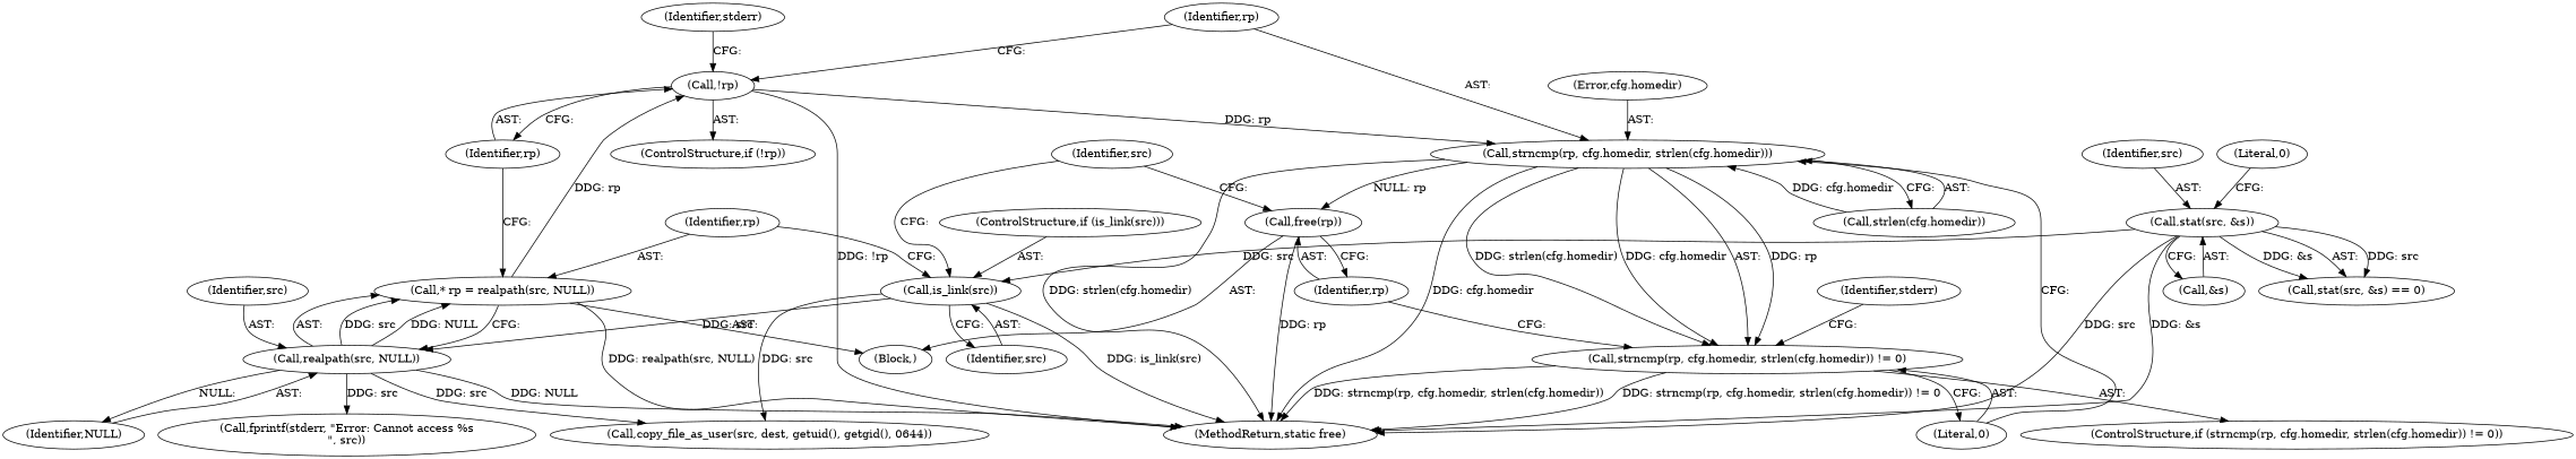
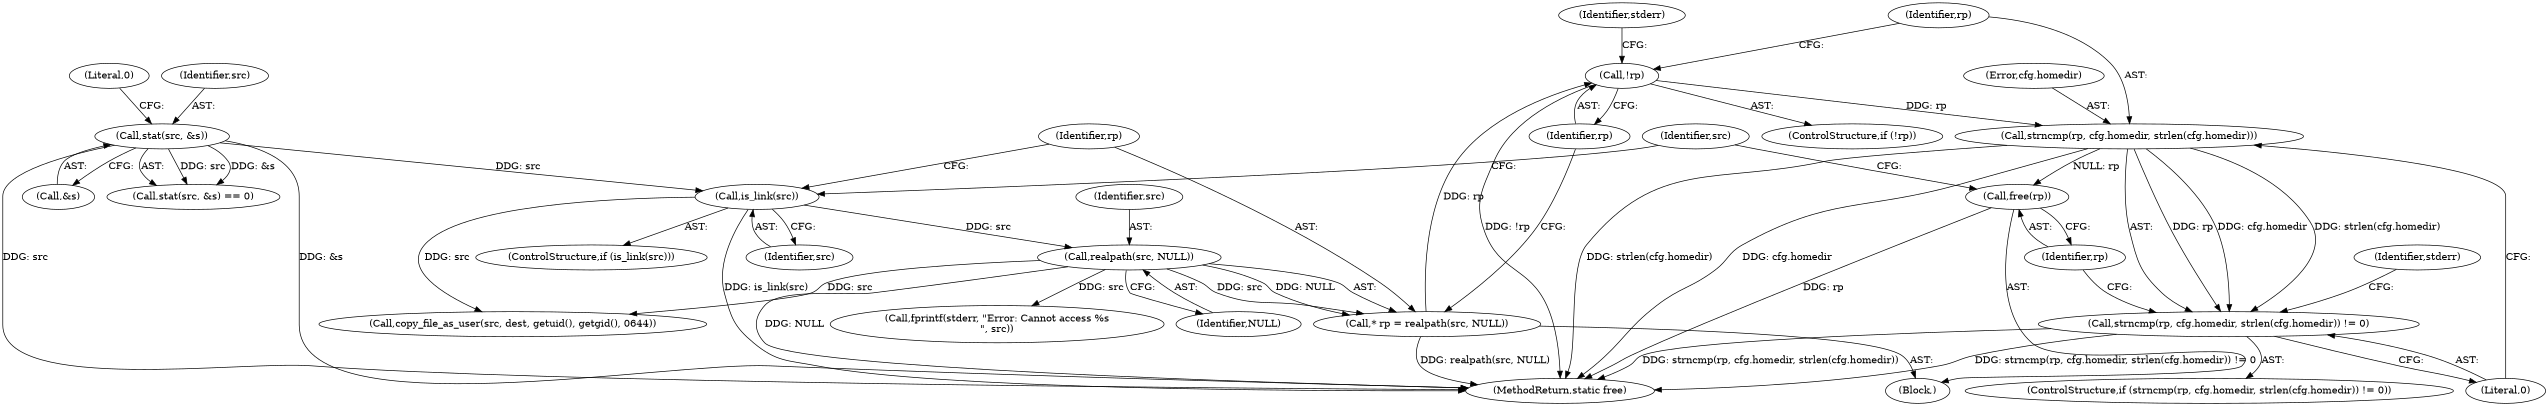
  digraph {
    n1 [label="(Call,!rp)"]
    n2 [label="(Call,strncmp(rp, cfg.homedir, strlen(cfg.homedir)))"]
    n3 [label="(ControlStructure,if (!rp))"]
    n4 [label="(Identifier,rp)"]
    n5 [label="(MethodReturn,static free)"]
    n6 [label="(Call,strncmp(rp, cfg.homedir, strlen(cfg.homedir)) != 0)"]
    n7 [label="(Call,free(rp))"]
-   n8 [label="(Call,strlen(cfg.homedir))"]
    n9 [label="(Call,* rp = realpath(src, NULL))"]
    n10 [label="(Call,realpath(src, NULL))"]
    n11 [label="(Block,)"]
    n12 [label="(Identifier,NULL)"]
    n13 [label="(Call,copy_file_as_user(src, dest, getuid(), getgid(), 0644))"]
    n14 [label="(Call,fprintf(stderr, \"Error: Cannot access %s\n\", src))"]
    n15 [label="(Call,is_link(src))"]
    n16 [label="(ControlStructure,if (is_link(src)))"]
    n17 [label="(Identifier,src)"]
    n18 [label="(Call,stat(src, &s))"]
    n19 [label="(Call,&s)"]
    n20 [label="(Call,stat(src, &s) == 0)"]
    n21 [label="(Literal,0)"]
    n22 [label="(ControlStructure,if (strncmp(rp, cfg.homedir, strlen(cfg.homedir)) != 0))"]
    n23 [label="(Identifier,rp)"]
    n24 [label="(Identifier,rp)"]
    n25 [label="(Identifier,stderr)"]
    n26 [label="(Literal,0)"]
    n27 [label="(Identifier,src)"]
    n28 [label="(Identifier,src)"]
    n29 [label="(Error,cfg.homedir)"]
    n30 [label="(Identifier,stderr)"]
    n31 [label="(Identifier,rp)"]
    n32 [label="(Identifier,src)"]
    n1 -> n2 [label="DDG: rp"]
    n1 -> n3 [label="AST: "]
    n1 -> n4 [label="CFG: "]
    n1 -> n5 [label="DDG: !rp"]
    n2 -> n5 [label="DDG: cfg.homedir"]
    n2 -> n5 [label="DDG: strlen(cfg.homedir)"]
    n2 -> n6 [label="AST: "]
    n2 -> n6 [label="DDG: rp"]
    n2 -> n6 [label="DDG: cfg.homedir"]
    n2 -> n6 [label="DDG: strlen(cfg.homedir)"]
    n2 -> n7 [label="NULL: rp"]
-   n2 -> n8 [label="CFG: "]
    n4 -> n1 [label="AST: "]
    n4 -> n9 [label="CFG: "]
    n6 -> n5 [label="DDG: strncmp(rp, cfg.homedir, strlen(cfg.homedir)) != 0"]
    n6 -> n5 [label="DDG: strncmp(rp, cfg.homedir, strlen(cfg.homedir))"]
    n6 -> n21 [label="CFG: "]
    n6 -> n22 [label="AST: "]
    n7 -> n5 [label="DDG: rp"]
    n7 -> n11 [label="AST: "]
    n7 -> n23 [label="CFG: "]
-   n8 -> n2 [label="AST: "]
-   n8 -> n2 [label="DDG: cfg.homedir"]
    n9 -> n1 [label="DDG: rp"]
    n9 -> n5 [label="DDG: realpath(src, NULL)"]
-   n9 -> n10 [label="CFG: "]
    n9 -> n11 [label="AST: "]
    n10 -> n5 [label="DDG: NULL"]
    n10 -> n9 [label="AST: "]
    n10 -> n9 [label="DDG: src"]
    n10 -> n9 [label="DDG: NULL"]
-   n10 -> n12 [label="NULL: "]
+   n10 -> n12 [label="CFG: "]
    n10 -> n13 [label="DDG: src"]
    n10 -> n14 [label="DDG: src"]
    n12 -> n10 [label="AST: "]
    n15 -> n5 [label="DDG: is_link(src)"]
    n15 -> n10 [label="DDG: src"]
    n15 -> n13 [label="DDG: src"]
-   n16 -> n15 [label="AST: "]
+   n15 -> n16 [label="AST: "]
    n15 -> n17 [label="CFG: "]
    n17 -> n15 [label="AST: "]
    n18 -> n5 [label="DDG: &s"]
    n18 -> n5 [label="DDG: src"]
    n18 -> n15 [label="DDG: src"]
    n18 -> n19 [label="CFG: "]
    n18 -> n20 [label="AST: "]
    n18 -> n20 [label="DDG: src"]
    n18 -> n20 [label="DDG: &s"]
    n19 -> n18 [label="AST: "]
    n21 -> n2 [label="CFG: "]
    n21 -> n6 [label="AST: "]
    n23 -> n6 [label="CFG: "]
    n23 -> n7 [label="AST: "]
    n24 -> n9 [label="AST: "]
    n24 -> n15 [label="CFG: "]
    n25 -> n1 [label="CFG: "]
    n26 -> n18 [label="CFG: "]
    n27 -> n10 [label="AST: "]
    n28 -> n18 [label="AST: "]
    n29 -> n2 [label="AST: "]
    n30 -> n6 [label="CFG: "]
    n31 -> n1 [label="CFG: "]
    n31 -> n2 [label="AST: "]
    n32 -> n7 [label="CFG: "]
    n32 -> n15 [label="CFG: "]
  }
